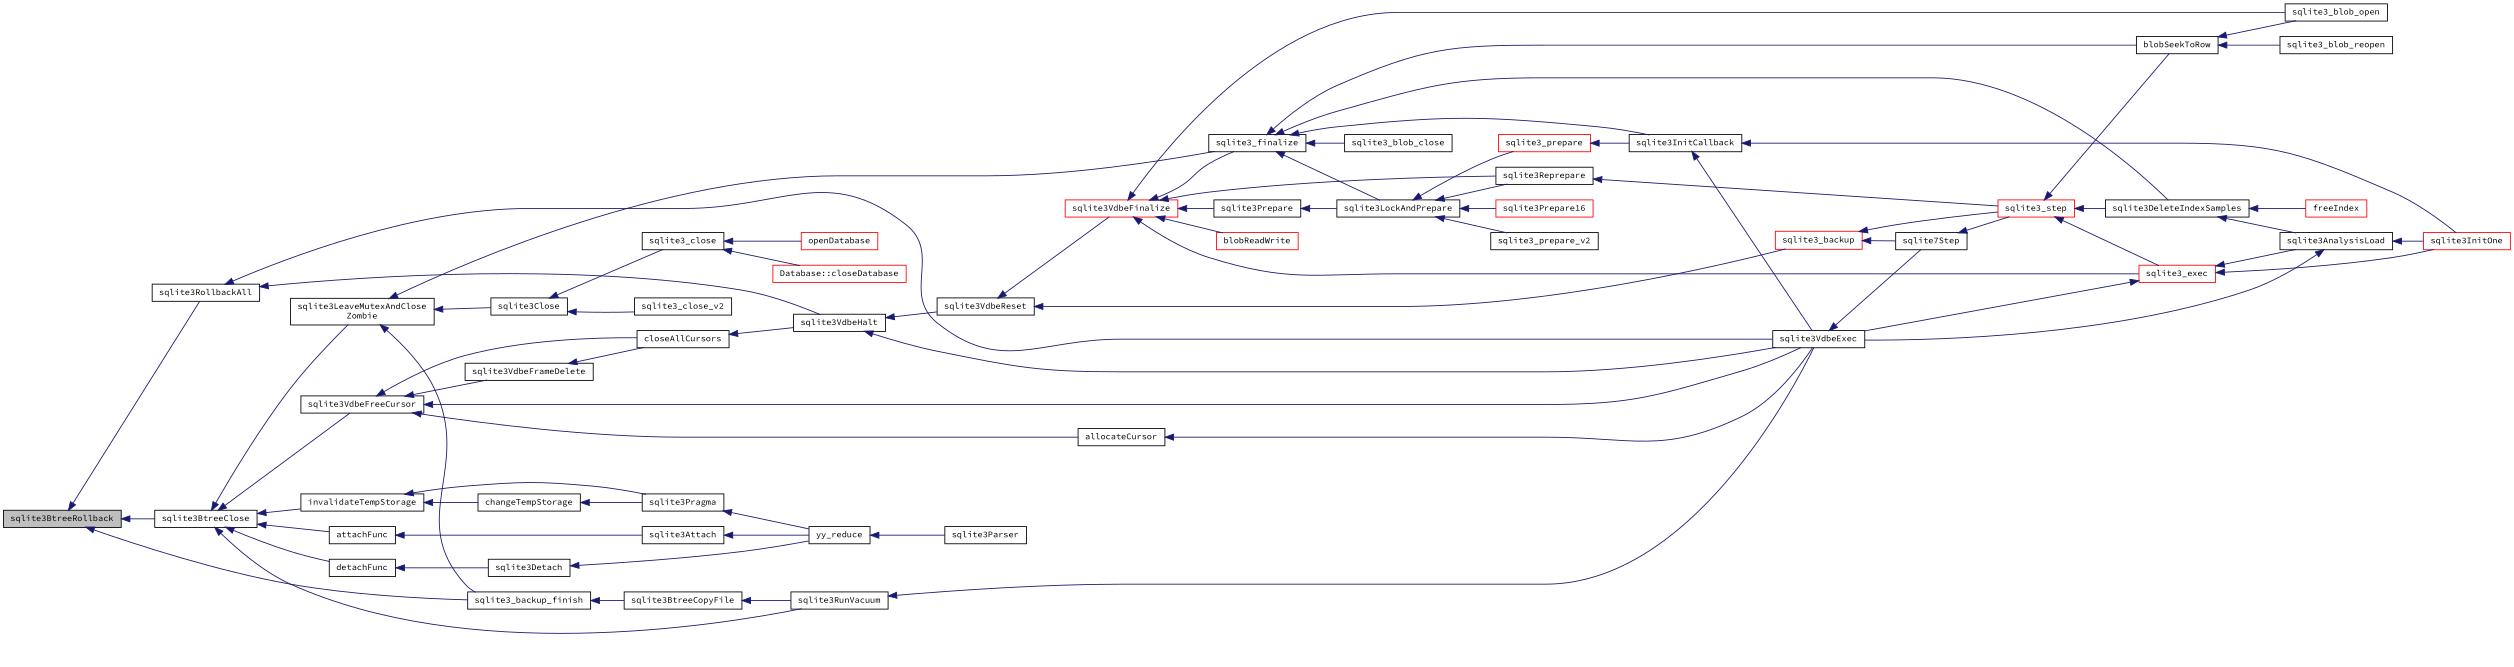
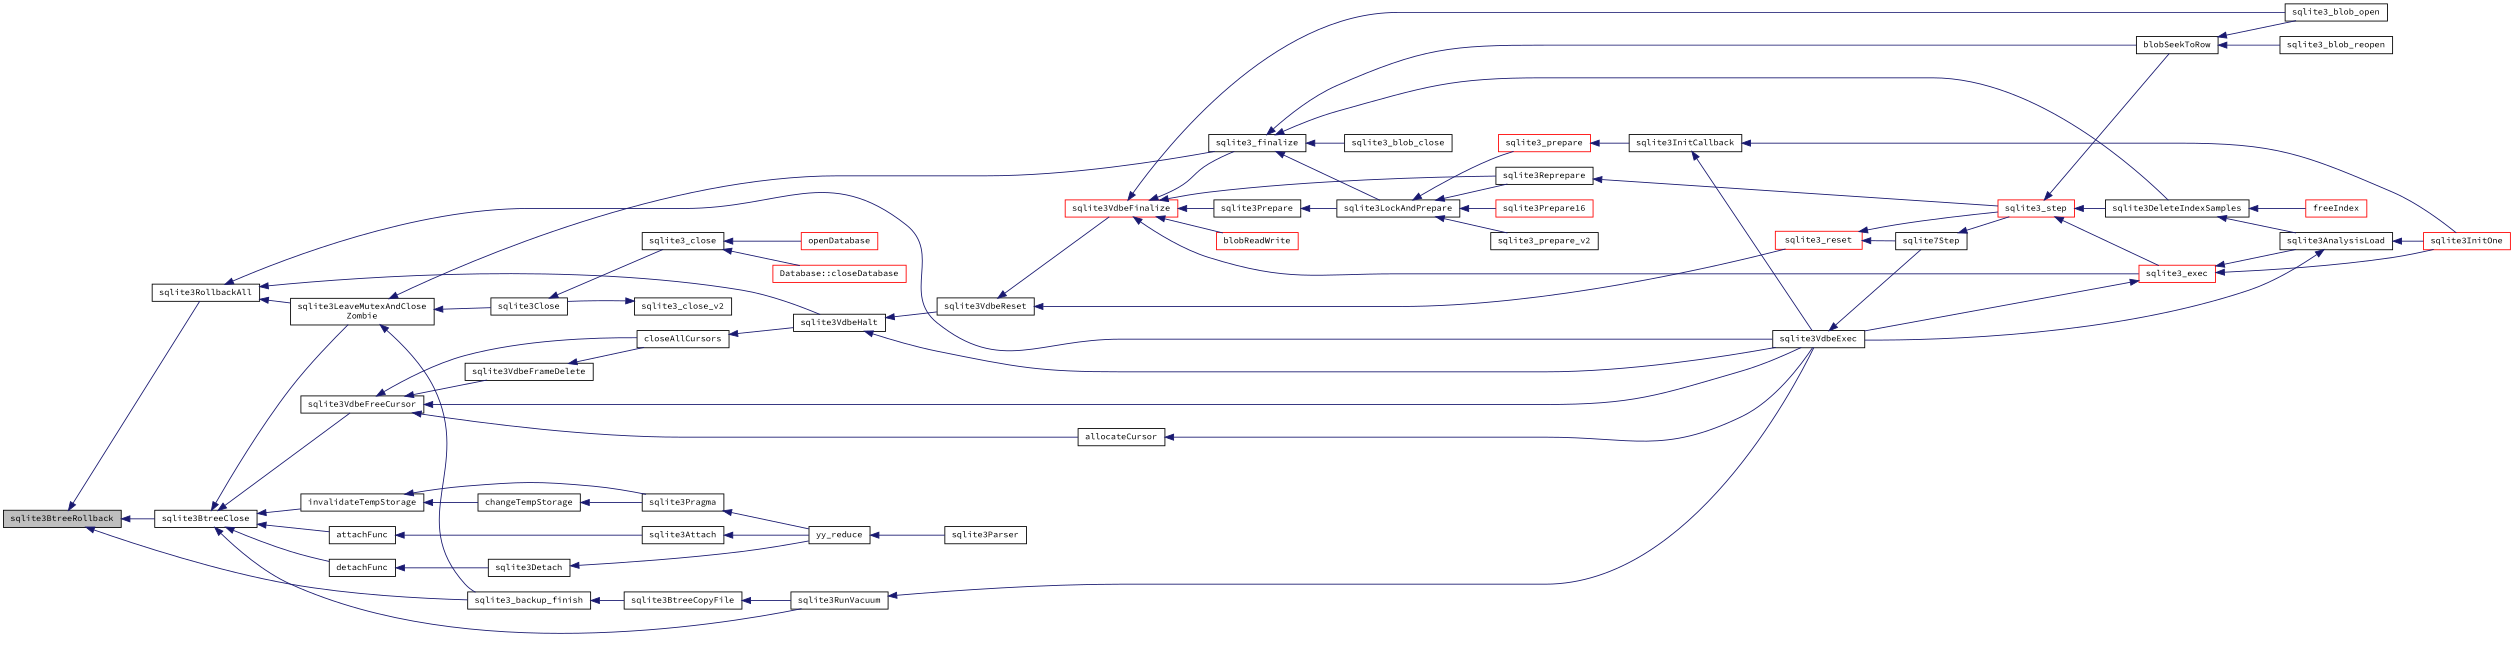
  digraph {
    fontname="Source Code Pro"
    rankdir=LR
    node [color=black fillcolor=white fontname="Source Code Pro" fontsize=10 shape=record style=filled]
    edge [color=midnightblue dir=back fontname="Source Code Pro" fontsize=10 labelfontname=FreeSans labelfontsize=10 style=solid]
    n1 [fillcolor=grey75 fontcolor=black height=0.2 label=sqlite3BtreeRollback width=0.4]
    n2 [height=0.2 label=sqlite3BtreeClose width=0.4]
    n3 [height=0.2 label=sqlite3_backup_finish width=0.4]
    n4 [height=0.2 label=sqlite3RollbackAll width=0.4]
    n5 [height=0.2 label=sqlite3VdbeFreeCursor width=0.4]
    n6 [height=0.2 label=attachFunc width=0.4]
    n7 [height=0.2 label=detachFunc width=0.4]
    n8 [height=0.2 label=invalidateTempStorage width=0.4]
    n9 [height=0.2 label=sqlite3RunVacuum width=0.4]
    n10 [height=0.2 label="sqlite3LeaveMutexAndClose\lZombie" width=0.4]
    n11 [height=0.2 label=sqlite3BtreeCopyFile width=0.4]
    n12 [height=0.2 label=sqlite3VdbeExec width=0.4]
    n13 [height=0.2 label=sqlite3VdbeHalt width=0.4]
    n14 [height=0.2 label=sqlite3VdbeFrameDelete width=0.4]
    n15 [height=0.2 label=closeAllCursors width=0.4]
    n16 [height=0.2 label=allocateCursor width=0.4]
    n17 [height=0.2 label=sqlite3Attach width=0.4]
    n18 [height=0.2 label=sqlite3Detach width=0.4]
    n19 [height=0.2 label=changeTempStorage width=0.4]
    n20 [height=0.2 label=sqlite3Pragma width=0.4]
    n21 [height=0.2 label=sqlite3_finalize width=0.4]
    n22 [height=0.2 label=sqlite3Close width=0.4]
    n23 [height=0.2 label=sqlite7Step width=0.4]
    n24 [height=0.2 label=sqlite3VdbeReset width=0.4]
    n25 [color=red height=0.2 label=sqlite3VdbeFinalize width=0.4]
-   n26 [color=red height=0.2 label=sqlite3_backup width=0.4]
+   n26 [color=red height=0.2 label=sqlite3_reset width=0.4]
    n27 [height=0.2 label=sqlite3_blob_open width=0.4]
    n28 [color=red height=0.2 label=sqlite3_exec width=0.4]
    n29 [height=0.2 label=sqlite3Reprepare width=0.4]
    n30 [color=red height=0.2 label=blobReadWrite width=0.4]
    n31 [height=0.2 label=sqlite3Prepare width=0.4]
    n32 [color=red height=0.2 label=sqlite3_step width=0.4]
    n33 [height=0.2 label=blobSeekToRow width=0.4]
    n34 [height=0.2 label=sqlite3_blob_close width=0.4]
    n35 [height=0.2 label=sqlite3DeleteIndexSamples width=0.4]
    n36 [height=0.2 label=sqlite3InitCallback width=0.4]
    n37 [height=0.2 label=sqlite3LockAndPrepare width=0.4]
    n38 [height=0.2 label=sqlite3AnalysisLoad width=0.4]
    n39 [color=red height=0.2 label=sqlite3InitOne width=0.4]
    n40 [height=0.2 label=sqlite3_blob_reopen width=0.4]
    n41 [color=red height=0.2 label=freeIndex width=0.4]
    n42 [color=red height=0.2 label=sqlite3_prepare width=0.4]
    n43 [height=0.2 label=sqlite3_prepare_v2 width=0.4]
    n44 [color=red height=0.2 label=sqlite3Prepare16 width=0.4]
    n45 [height=0.2 label=yy_reduce width=0.4]
    n46 [height=0.2 label=sqlite3Parser width=0.4]
    n47 [height=0.2 label=sqlite3_close width=0.4]
    n48 [height=0.2 label=sqlite3_close_v2 width=0.4]
    n49 [color=red height=0.2 label="Database::closeDatabase" width=0.4]
    n50 [color=red height=0.2 label=openDatabase width=0.4]
    n1 -> n2
    n1 -> n3
    n1 -> n4
    n2 -> n5
    n2 -> n6
    n2 -> n7
    n2 -> n8
    n2 -> n9
    n2 -> n10
    n3 -> n11
+   n4 -> n10
    n4 -> n12
    n4 -> n13
    n5 -> n12
    n5 -> n14
    n5 -> n15
    n5 -> n16
    n6 -> n17
    n7 -> n18
    n8 -> n19
    n8 -> n20
    n9 -> n12
    n10 -> n3
    n10 -> n21
    n10 -> n22
    n11 -> n9
    n12 -> n23
    n13 -> n12
    n13 -> n24
    n14 -> n15
    n15 -> n13
    n16 -> n12
    n17 -> n45
    n18 -> n45
    n19 -> n20
    n20 -> n45
    n21 -> n33
    n21 -> n34
    n21 -> n35
-   n21 -> n36
    n21 -> n37
    n22 -> n47
-   n22 -> n48
+   n48 -> n22
    n23 -> n32
    n24 -> n25
    n24 -> n26
    n25 -> n21
    n25 -> n27
    n25 -> n28
    n25 -> n29
    n25 -> n30
    n25 -> n31
    n26 -> n23
    n26 -> n32
    n28 -> n12
    n28 -> n38
    n28 -> n39
    n29 -> n32
    n31 -> n37
    n32 -> n28
    n32 -> n33
    n32 -> n35
    n33 -> n27
    n33 -> n40
    n35 -> n38
    n35 -> n41
    n36 -> n12
    n36 -> n39
    n37 -> n29
    n37 -> n42
    n37 -> n43
    n37 -> n44
    n38 -> n12
    n38 -> n39
    n42 -> n36
    n45 -> n46
    n47 -> n49
    n47 -> n50
  }
